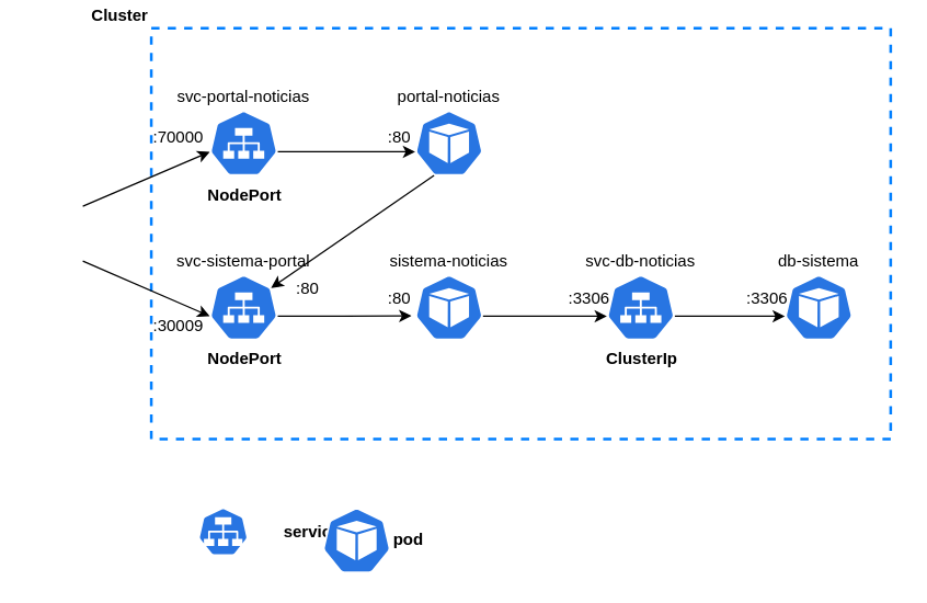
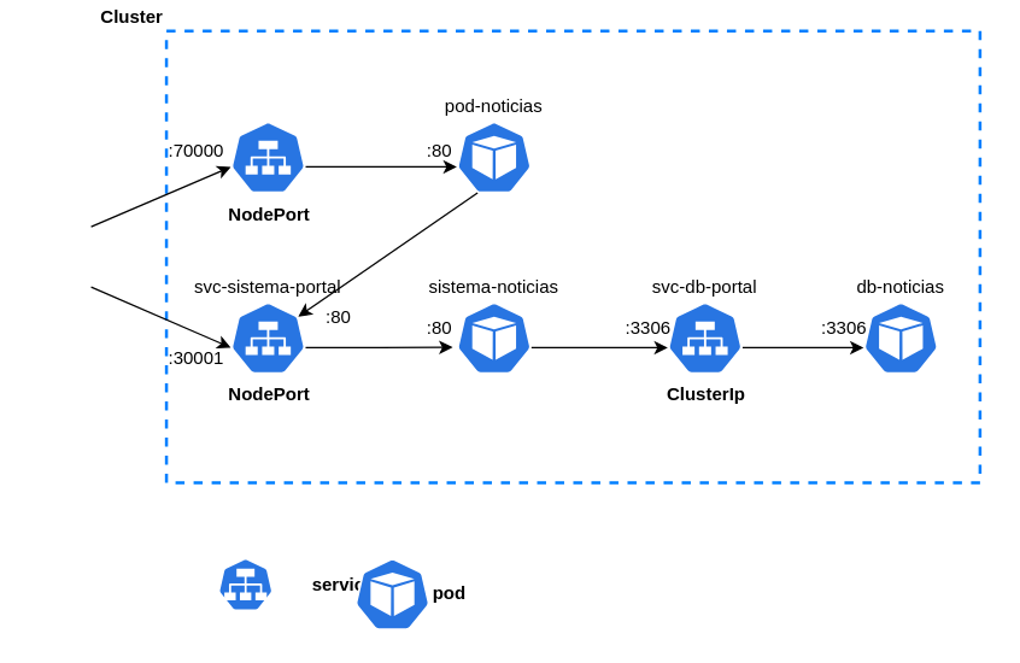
  <mxCell id="0" />
  <mxCell id="1" parent="0" />
  <mxCell id="2" value="Cluster" style="rounded=0;whiteSpace=wrap;html=1;fillColor=none;fontStyle=1;labelPosition=left;verticalLabelPosition=top;align=right;verticalAlign=bottom;dashed=1;strokeWidth=2;strokeColor=#007FFF;" vertex="1" parent="1"><mxGeometry x="110" y="20" width="540" height="300" as="geometry" /></mxCell>
  <mxCell id="3" value="" style="group" vertex="1" connectable="0" parent="1"><mxGeometry x="270" y="60" width="115" height="68" as="geometry" /></mxCell>
  <mxCell id="4" value="" style="html=1;dashed=0;whitespace=wrap;fillColor=#2875E2;strokeColor=#ffffff;points=[[0.005,0.63,0],[0.1,0.2,0],[0.9,0.2,0],[0.5,0,0],[0.995,0.63,0],[0.72,0.99,0],[0.5,1,0],[0.28,0.99,0]];shape=mxgraph.kubernetes.icon;prIcon=pod;labelPosition=center;verticalLabelPosition=bottom;align=center;verticalAlign=top;fontStyle=1" vertex="1" parent="3"><mxGeometry x="32.5" y="20" width="50" height="48" as="geometry" /></mxCell>
- <mxCell id="5" value="portal-noticias" style="text;html=1;strokeColor=none;fillColor=none;align=center;verticalAlign=middle;whiteSpace=wrap;rounded=0;" vertex="1" parent="3"><mxGeometry width="115" height="20" as="geometry" /></mxCell>
+ <mxCell id="5" value="pod-noticias" style="text;html=1;strokeColor=none;fillColor=none;align=center;verticalAlign=middle;whiteSpace=wrap;rounded=0;" vertex="1" parent="3"><mxGeometry width="115" height="20" as="geometry" /></mxCell>
  <mxCell id="6" value="" style="group" vertex="1" connectable="0" parent="1"><mxGeometry x="270" y="180" width="115" height="68" as="geometry" /></mxCell>
  <mxCell id="7" value="" style="html=1;dashed=0;whitespace=wrap;fillColor=#2875E2;strokeColor=#ffffff;points=[[0.005,0.63,0],[0.1,0.2,0],[0.9,0.2,0],[0.5,0,0],[0.995,0.63,0],[0.72,0.99,0],[0.5,1,0],[0.28,0.99,0]];shape=mxgraph.kubernetes.icon;prIcon=pod;labelPosition=center;verticalLabelPosition=bottom;align=center;verticalAlign=top;fontStyle=1" vertex="1" parent="6"><mxGeometry x="32.5" y="20" width="50" height="48" as="geometry" /></mxCell>
  <mxCell id="8" value="sistema-noticias" style="text;html=1;strokeColor=none;fillColor=none;align=center;verticalAlign=middle;whiteSpace=wrap;rounded=0;" vertex="1" parent="6"><mxGeometry width="115" height="20" as="geometry" /></mxCell>
  <mxCell id="9" value="" style="group" vertex="1" connectable="0" parent="1"><mxGeometry x="540" y="180" width="115" height="68" as="geometry" /></mxCell>
  <mxCell id="10" value="" style="html=1;dashed=0;whitespace=wrap;fillColor=#2875E2;strokeColor=#ffffff;points=[[0.005,0.63,0],[0.1,0.2,0],[0.9,0.2,0],[0.5,0,0],[0.995,0.63,0],[0.72,0.99,0],[0.5,1,0],[0.28,0.99,0]];shape=mxgraph.kubernetes.icon;prIcon=pod;labelPosition=center;verticalLabelPosition=bottom;align=center;verticalAlign=top;fontStyle=1" vertex="1" parent="9"><mxGeometry x="32.5" y="20" width="50" height="48" as="geometry" /></mxCell>
- <mxCell id="11" value="db-sistema" style="text;html=1;strokeColor=none;fillColor=none;align=center;verticalAlign=middle;whiteSpace=wrap;rounded=0;" vertex="1" parent="9"><mxGeometry width="115" height="20" as="geometry" /></mxCell>
+ <mxCell id="11" value="db-noticias" style="text;html=1;strokeColor=none;fillColor=none;align=center;verticalAlign=middle;whiteSpace=wrap;rounded=0;" vertex="1" parent="9"><mxGeometry width="115" height="20" as="geometry" /></mxCell>
  <mxCell id="12" style="edgeStyle=orthogonalEdgeStyle;rounded=0;orthogonalLoop=1;jettySize=auto;html=1;exitX=0.995;exitY=0.63;exitDx=0;exitDy=0;exitPerimeter=0;" edge="1" parent="1" source="29"><mxGeometry relative="1" as="geometry"><mxPoint x="300" y="230" as="targetPoint" /></mxGeometry></mxCell>
  <mxCell id="13" style="edgeStyle=orthogonalEdgeStyle;rounded=0;orthogonalLoop=1;jettySize=auto;html=1;exitX=0.995;exitY=0.63;exitDx=0;exitDy=0;exitPerimeter=0;entryX=0.005;entryY=0.63;entryDx=0;entryDy=0;entryPerimeter=0;" edge="1" parent="1" source="7" target="26"><mxGeometry relative="1" as="geometry" /></mxCell>
  <mxCell id="14" style="edgeStyle=orthogonalEdgeStyle;rounded=0;orthogonalLoop=1;jettySize=auto;html=1;exitX=0.995;exitY=0.63;exitDx=0;exitDy=0;exitPerimeter=0;entryX=0.005;entryY=0.63;entryDx=0;entryDy=0;entryPerimeter=0;" edge="1" parent="1" source="26" target="10"><mxGeometry relative="1" as="geometry" /></mxCell>
  <mxCell id="15" style="edgeStyle=orthogonalEdgeStyle;rounded=0;orthogonalLoop=1;jettySize=auto;html=1;exitX=0.995;exitY=0.63;exitDx=0;exitDy=0;exitPerimeter=0;entryX=0.005;entryY=0.63;entryDx=0;entryDy=0;entryPerimeter=0;" edge="1" parent="1" source="33" target="4"><mxGeometry relative="1" as="geometry" /></mxCell>
  <mxCell id="16" value="" style="shape=image;html=1;verticalAlign=top;verticalLabelPosition=bottom;labelBackgroundColor=#ffffff;imageAspect=0;aspect=fixed;image=https://cdn4.iconfinder.com/data/icons/iconsimple-logotypes/512/google_chrome-128.png;dashed=1;strokeColor=#007FFF;fillColor=none;" vertex="1" parent="1"><mxGeometry x="20" y="150" width="40" height="40" as="geometry" /></mxCell>
  <mxCell id="17" value="" style="endArrow=classic;html=1;exitX=1;exitY=0;exitDx=0;exitDy=0;entryX=0.005;entryY=0.63;entryDx=0;entryDy=0;entryPerimeter=0;" edge="1" parent="1" source="16" target="33"><mxGeometry width="50" height="50" relative="1" as="geometry"><mxPoint x="40" y="119" as="sourcePoint" /><mxPoint x="150" y="120" as="targetPoint" /></mxGeometry></mxCell>
  <mxCell id="18" value="" style="endArrow=classic;html=1;exitX=1;exitY=1;exitDx=0;exitDy=0;entryX=0.005;entryY=0.63;entryDx=0;entryDy=0;entryPerimeter=0;" edge="1" parent="1" source="16" target="29"><mxGeometry width="50" height="50" relative="1" as="geometry"><mxPoint x="70" y="160" as="sourcePoint" /><mxPoint x="140" y="224" as="targetPoint" /></mxGeometry></mxCell>
  <mxCell id="19" value=":70000" style="text;html=1;strokeColor=none;fillColor=none;align=center;verticalAlign=middle;whiteSpace=wrap;rounded=0;dashed=1;" vertex="1" parent="1"><mxGeometry x="110" y="90" width="40" height="20" as="geometry" /></mxCell>
- <mxCell id="20" value=":30009" style="text;html=1;strokeColor=none;fillColor=none;align=center;verticalAlign=middle;whiteSpace=wrap;rounded=0;dashed=1;" vertex="1" parent="1"><mxGeometry x="110" y="228" width="40" height="20" as="geometry" /></mxCell>
+ <mxCell id="20" value=":30001" style="text;html=1;strokeColor=none;fillColor=none;align=center;verticalAlign=middle;whiteSpace=wrap;rounded=0;dashed=1;" vertex="1" parent="1"><mxGeometry x="110" y="228" width="40" height="20" as="geometry" /></mxCell>
  <mxCell id="21" value=":80" style="text;html=1;strokeColor=none;fillColor=none;align=center;verticalAlign=middle;whiteSpace=wrap;rounded=0;dashed=1;" vertex="1" parent="1"><mxGeometry x="280" y="90" width="22.5" height="20" as="geometry" /></mxCell>
  <mxCell id="22" value=":80" style="text;html=1;strokeColor=none;fillColor=none;align=center;verticalAlign=middle;whiteSpace=wrap;rounded=0;dashed=1;" vertex="1" parent="1"><mxGeometry x="280" y="208" width="22.5" height="20" as="geometry" /></mxCell>
  <mxCell id="23" value=":3306" style="text;html=1;strokeColor=none;fillColor=none;align=center;verticalAlign=middle;whiteSpace=wrap;rounded=0;dashed=1;" vertex="1" parent="1"><mxGeometry x="410" y="208" width="40" height="20" as="geometry" /></mxCell>
  <mxCell id="24" value=":3306" style="text;html=1;strokeColor=none;fillColor=none;align=center;verticalAlign=middle;whiteSpace=wrap;rounded=0;dashed=1;" vertex="1" parent="1"><mxGeometry x="540" y="208" width="40" height="20" as="geometry" /></mxCell>
  <mxCell id="25" value="" style="group" vertex="1" connectable="0" parent="1"><mxGeometry x="410" y="180" width="115" height="68" as="geometry" /></mxCell>
  <mxCell id="26" value="ClusterIp" style="html=1;dashed=0;whitespace=wrap;fillColor=#2875E2;strokeColor=#ffffff;points=[[0.005,0.63,0],[0.1,0.2,0],[0.9,0.2,0],[0.5,0,0],[0.995,0.63,0],[0.72,0.99,0],[0.5,1,0],[0.28,0.99,0]];shape=mxgraph.kubernetes.icon;prIcon=svc;fontStyle=1;labelPosition=center;verticalLabelPosition=bottom;align=center;verticalAlign=top;" vertex="1" parent="25"><mxGeometry x="32.5" y="20" width="50" height="48" as="geometry" /></mxCell>
- <mxCell id="27" value="svc-db-noticias" style="text;html=1;strokeColor=none;fillColor=none;align=center;verticalAlign=middle;whiteSpace=wrap;rounded=0;" vertex="1" parent="25"><mxGeometry width="115" height="20" as="geometry" /></mxCell>
+ <mxCell id="27" value="svc-db-portal" style="text;html=1;strokeColor=none;fillColor=none;align=center;verticalAlign=middle;whiteSpace=wrap;rounded=0;" vertex="1" parent="25"><mxGeometry width="115" height="20" as="geometry" /></mxCell>
  <mxCell id="28" value="" style="group" vertex="1" connectable="0" parent="1"><mxGeometry x="120" y="180" width="115" height="68" as="geometry" /></mxCell>
  <mxCell id="29" value="&lt;span style=&quot;font-weight: 700&quot;&gt;NodePort&lt;/span&gt;" style="html=1;dashed=0;whitespace=wrap;fillColor=#2875E2;strokeColor=#ffffff;points=[[0.005,0.63,0],[0.1,0.2,0],[0.9,0.2,0],[0.5,0,0],[0.995,0.63,0],[0.72,0.99,0],[0.5,1,0],[0.28,0.99,0]];shape=mxgraph.kubernetes.icon;prIcon=svc;fontStyle=1;labelPosition=center;verticalLabelPosition=bottom;align=center;verticalAlign=top;" vertex="1" parent="28"><mxGeometry x="32.5" y="20" width="50" height="48" as="geometry" /></mxCell>
  <mxCell id="30" value="svc-sistema-portal" style="text;html=1;strokeColor=none;fillColor=none;align=center;verticalAlign=middle;whiteSpace=wrap;rounded=0;" vertex="1" parent="28"><mxGeometry width="115" height="20" as="geometry" /></mxCell>
  <mxCell id="31" value=":80" style="text;html=1;strokeColor=none;fillColor=none;align=center;verticalAlign=middle;whiteSpace=wrap;rounded=0;dashed=1;" vertex="1" parent="28"><mxGeometry x="92.5" y="20" width="22.5" height="20" as="geometry" /></mxCell>
  <mxCell id="32" value="" style="group" vertex="1" connectable="0" parent="1"><mxGeometry x="120" y="60" width="115" height="68" as="geometry" /></mxCell>
  <mxCell id="33" value="&lt;span style=&quot;font-weight: 700&quot;&gt;NodePort&lt;/span&gt;" style="html=1;dashed=0;whitespace=wrap;fillColor=#2875E2;strokeColor=#ffffff;points=[[0.005,0.63,0],[0.1,0.2,0],[0.9,0.2,0],[0.5,0,0],[0.995,0.63,0],[0.72,0.99,0],[0.5,1,0],[0.28,0.99,0]];shape=mxgraph.kubernetes.icon;prIcon=svc;fontStyle=1;labelPosition=center;verticalLabelPosition=bottom;align=center;verticalAlign=top;" vertex="1" parent="32"><mxGeometry x="32.5" y="20" width="50" height="48" as="geometry" /></mxCell>
- <mxCell id="34" value="svc-portal-noticias" style="text;html=1;strokeColor=none;fillColor=none;align=center;verticalAlign=middle;whiteSpace=wrap;rounded=0;" vertex="1" parent="32"><mxGeometry width="115" height="20" as="geometry" /></mxCell>
  <mxCell id="35" value="service" style="html=1;dashed=0;whitespace=wrap;fillColor=#2875E2;strokeColor=#ffffff;points=[[0.005,0.63,0],[0.1,0.2,0],[0.9,0.2,0],[0.5,0,0],[0.995,0.63,0],[0.72,0.99,0],[0.5,1,0],[0.28,0.99,0]];shape=mxgraph.kubernetes.icon;prIcon=svc;labelPosition=right;verticalLabelPosition=middle;align=left;verticalAlign=middle;fontStyle=1" vertex="1" parent="1"><mxGeometry x="120" y="370" width="85" height="35" as="geometry" /></mxCell>
  <mxCell id="36" value="pod" style="html=1;dashed=0;whitespace=wrap;fillColor=#2875E2;strokeColor=#ffffff;points=[[0.005,0.63,0],[0.1,0.2,0],[0.9,0.2,0],[0.5,0,0],[0.995,0.63,0],[0.72,0.99,0],[0.5,1,0],[0.28,0.99,0]];shape=mxgraph.kubernetes.icon;prIcon=pod;labelPosition=right;verticalLabelPosition=middle;align=left;verticalAlign=middle;fontStyle=1" vertex="1" parent="1"><mxGeometry x="235" y="370" width="50" height="48" as="geometry" /></mxCell>
  <mxCell id="37" value="" style="endArrow=classic;html=1;entryX=0.9;entryY=0.2;entryDx=0;entryDy=0;entryPerimeter=0;exitX=0.28;exitY=0.99;exitDx=0;exitDy=0;exitPerimeter=0;" edge="1" parent="1" source="4" target="29"><mxGeometry width="50" height="50" relative="1" as="geometry"><mxPoint x="400" y="140" as="sourcePoint" /><mxPoint x="450" y="90" as="targetPoint" /></mxGeometry></mxCell>
